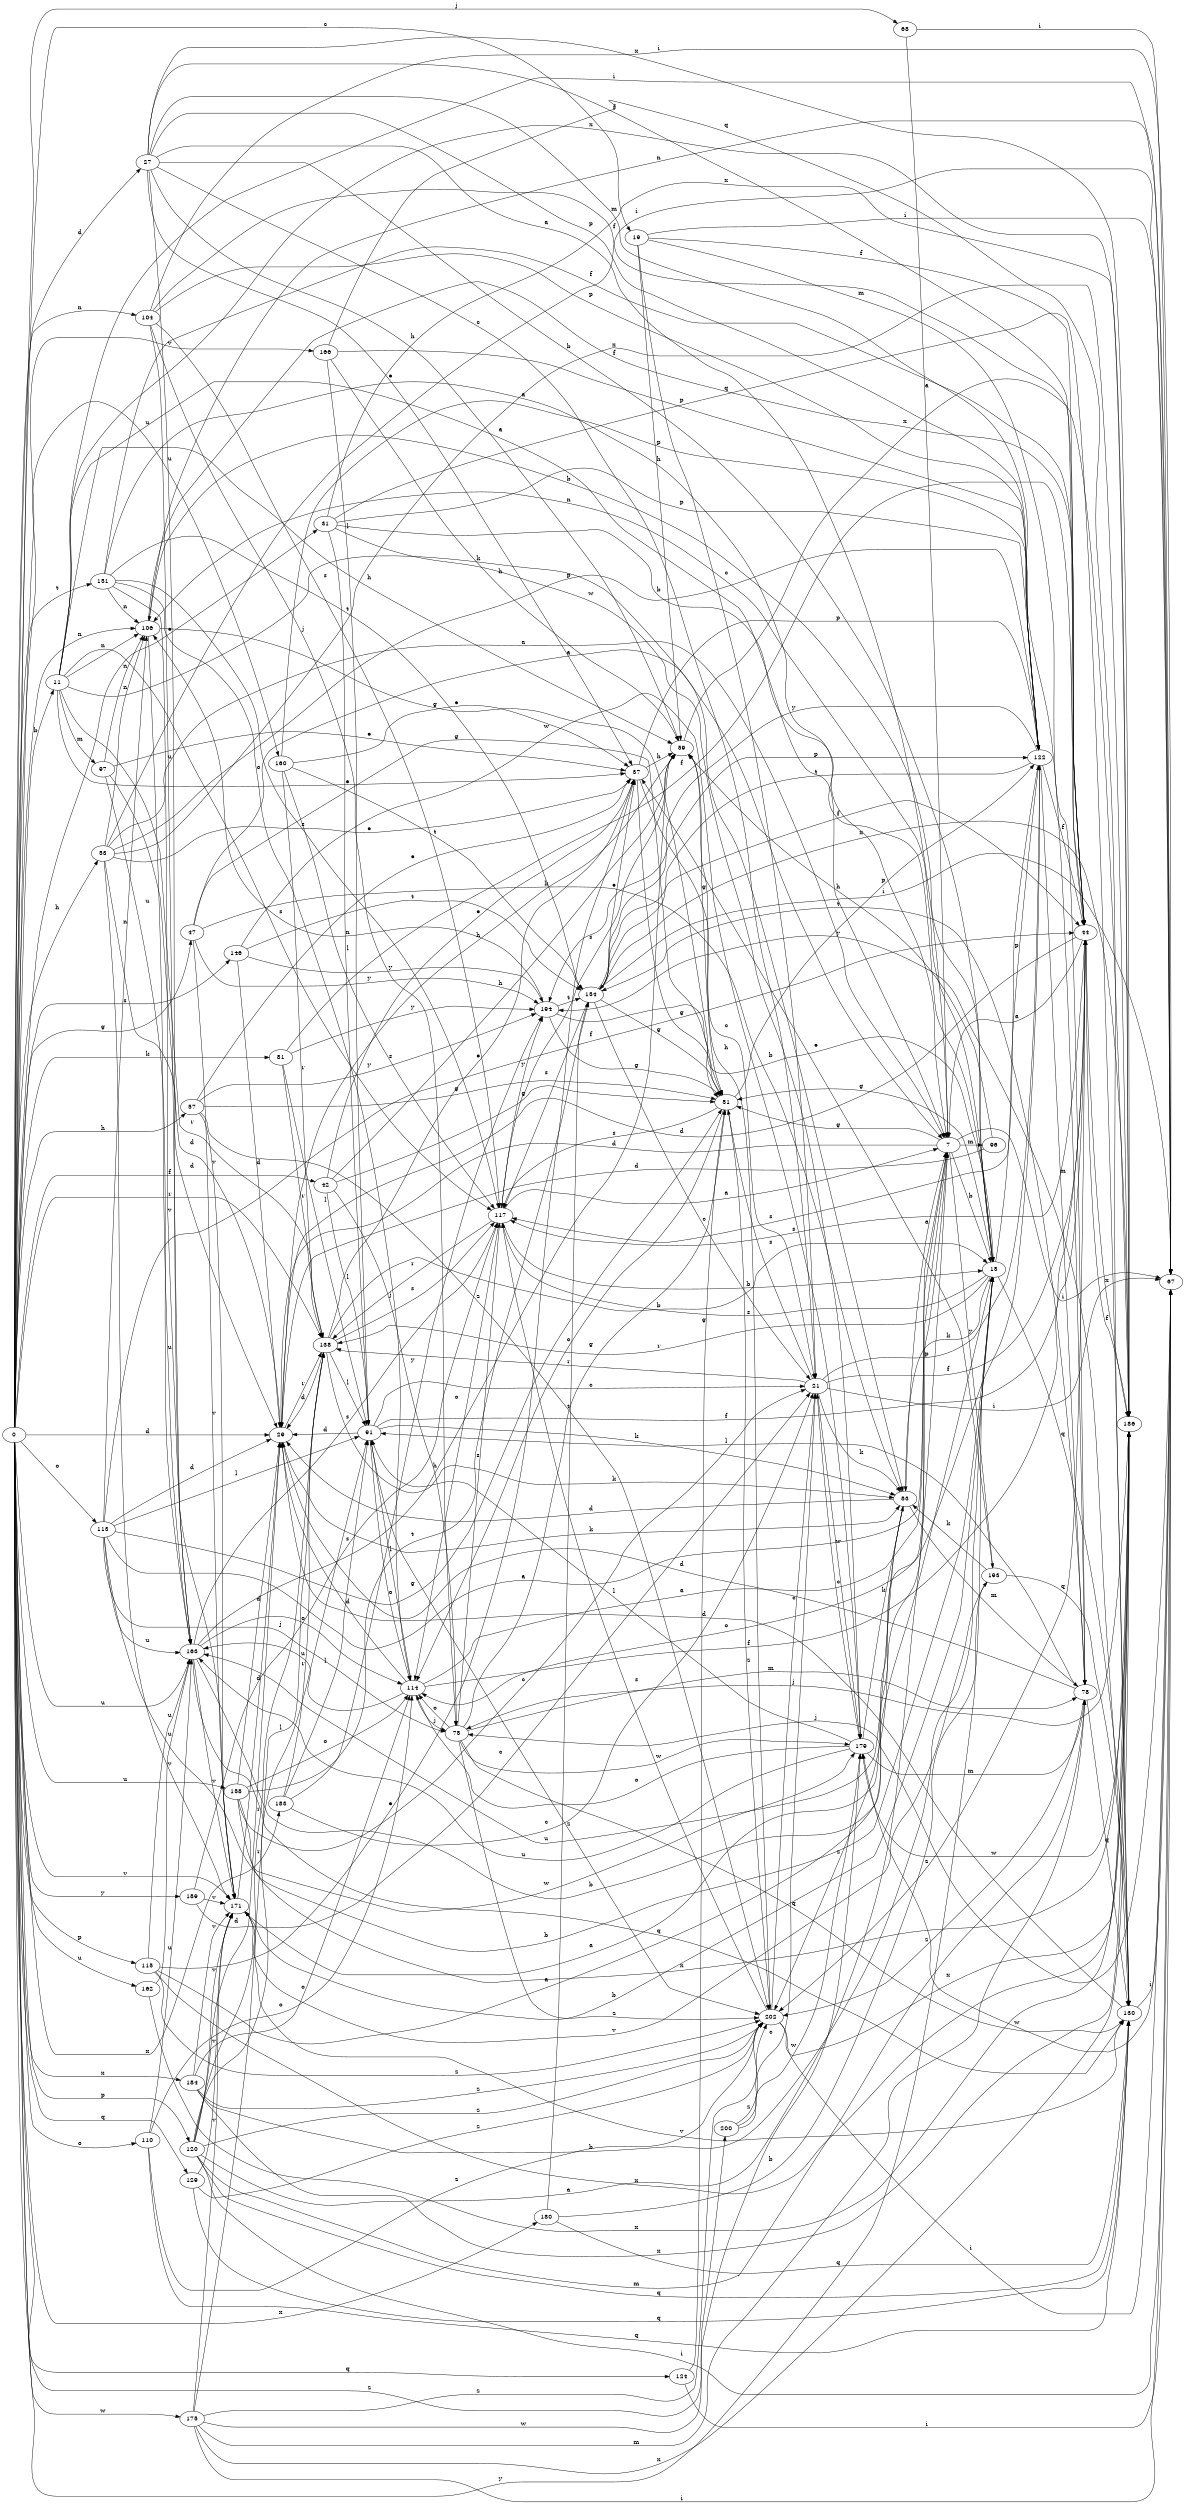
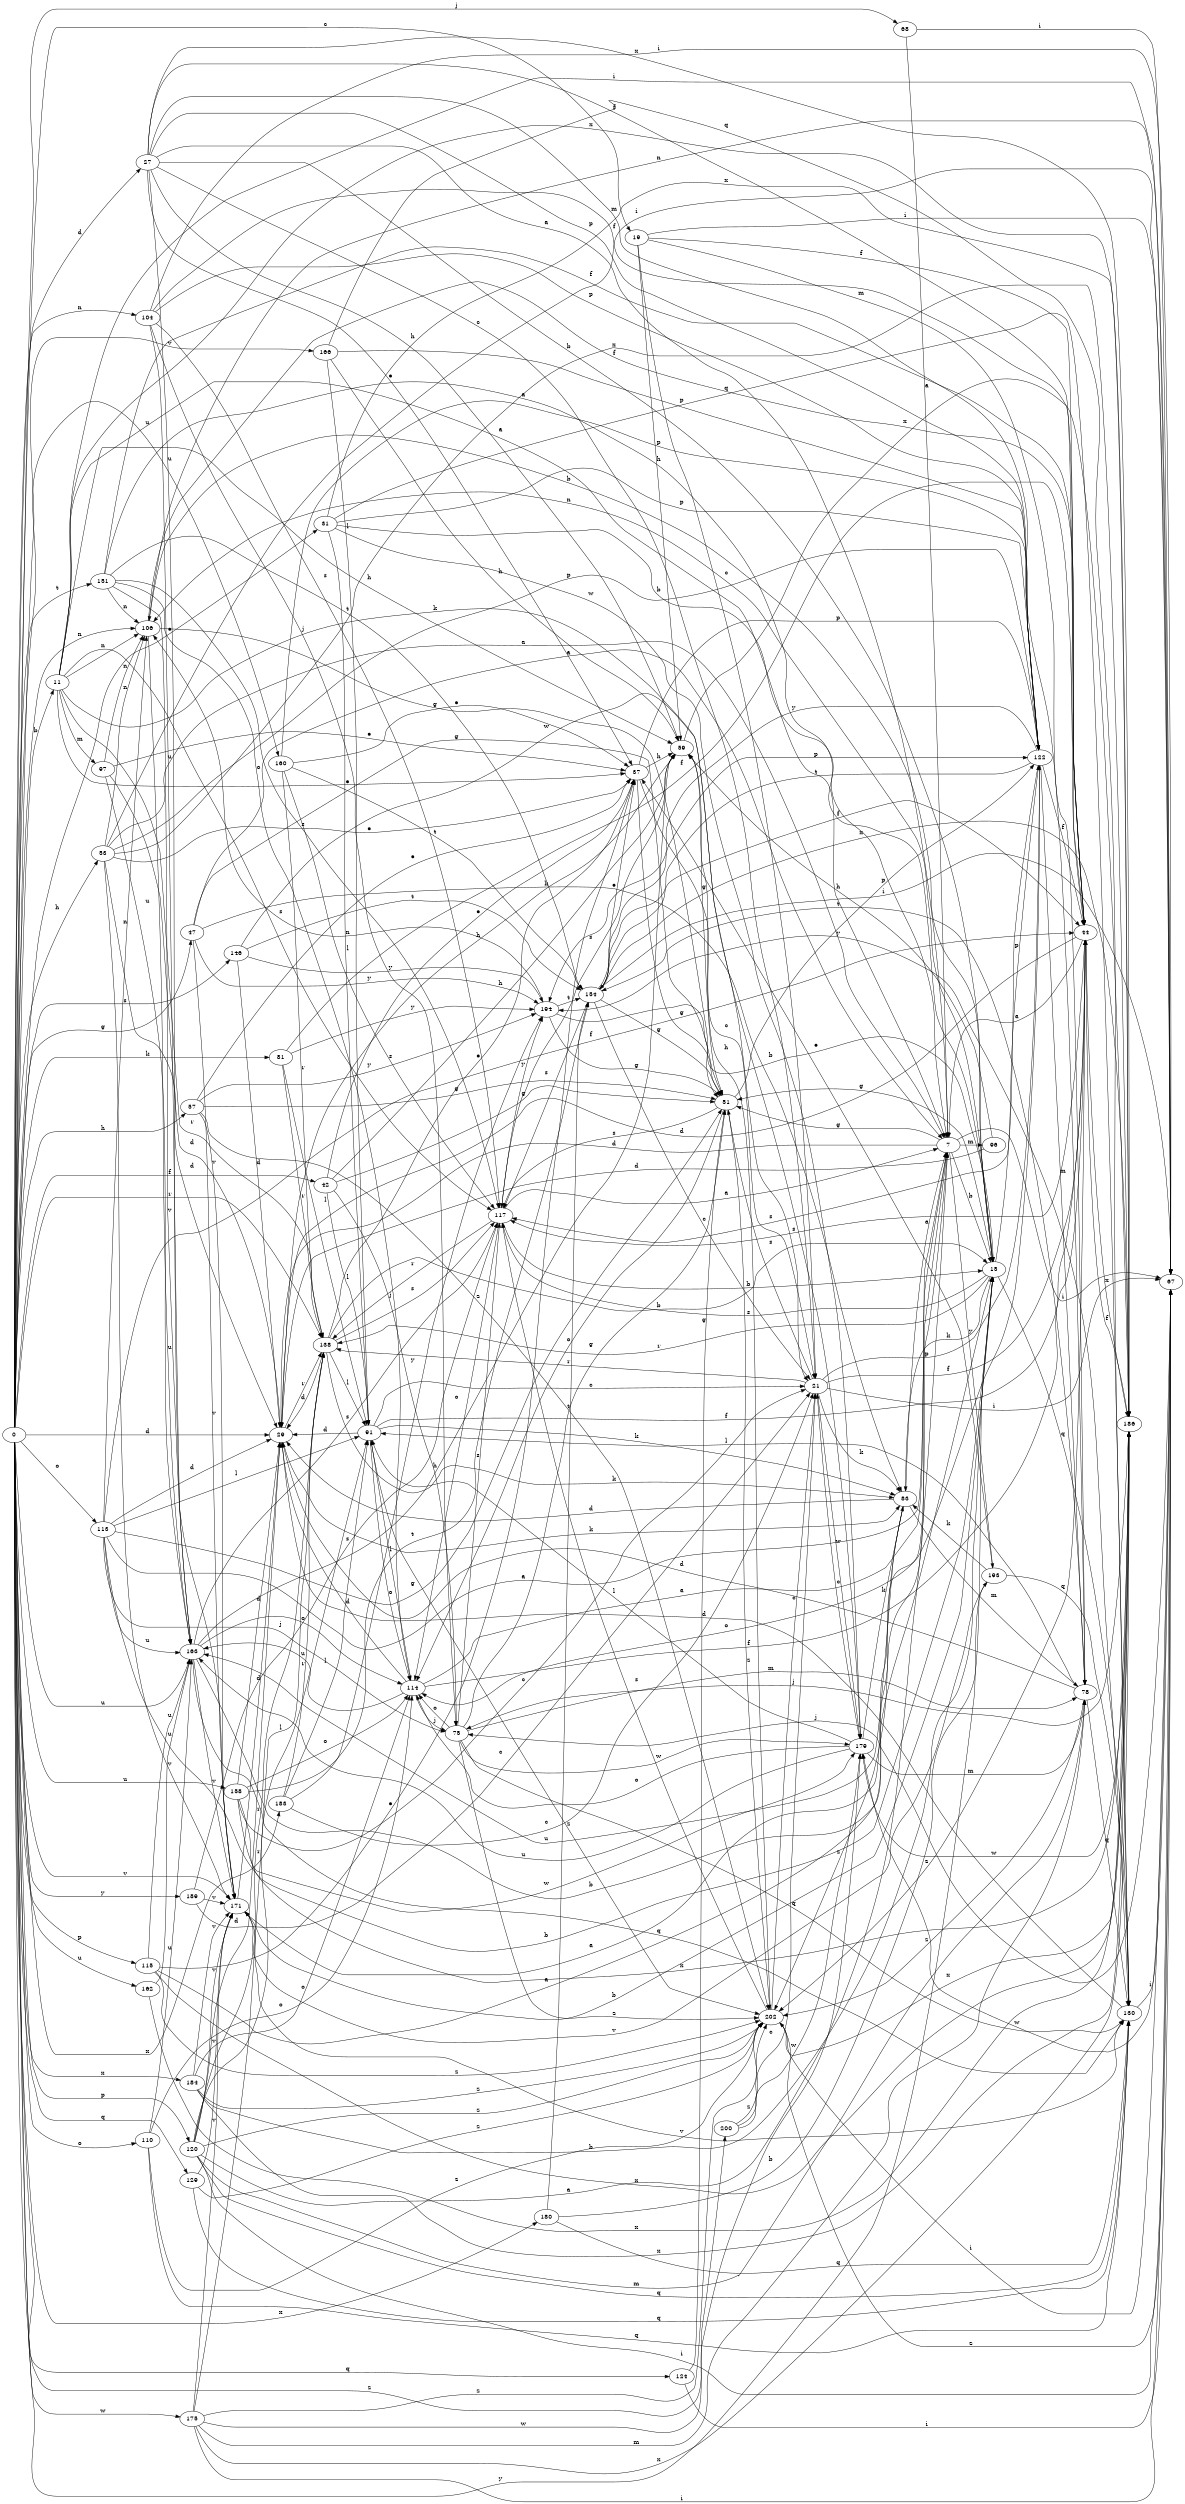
  strict digraph {
    rankdir=LR
    0
    11
    19
    27
    29
    31
    42
    47
    53
    57
    68
    81
    104
    106
    110
    113
    115
    120
    124
    129
    138
    146
    151
    158
    160
    162
    163
    166
    171
    175
    180
    183
    184
    189
    193
    200
    7
    37
    59
    67
    83
    97
    n43 [label=117]
    186
    21
    44
    n47 [label=78]
    15
    122
    130
    179
    91
    51
    75
    194
    202
    114
    154
    96
    0 -> 11 [label=b]
    0 -> 19 [label=c]
    0 -> 27 [label=d]
    0 -> 29 [label=d]
    0 -> 31 [label=e]
    0 -> 42 [label=f]
    0 -> 47 [label=g]
    0 -> 53 [label=h]
    0 -> 57 [label=h]
    0 -> 68 [label=j]
    0 -> 81 [label=k]
    0 -> 104 [label=n]
    0 -> 106 [label=n]
    0 -> 110 [label=o]
    0 -> 113 [label=o]
    0 -> 115 [label=p]
    0 -> 120 [label=p]
    0 -> 124 [label=q]
    0 -> 129 [label=q]
    0 -> 138 [label=r]
    0 -> 146 [label=s]
    0 -> 151 [label=t]
    0 -> 158 [label=u]
    0 -> 160 [label=u]
    0 -> 162 [label=u]
    0 -> 163 [label=u]
    0 -> 166 [label=v]
    0 -> 171 [label=v]
    0 -> 175 [label=w]
    0 -> 180 [label=x]
    0 -> 183 [label=x]
    0 -> 184 [label=x]
    0 -> 189 [label=y]
    0 -> 193 [label=y]
    0 -> 200 [label=z]
    11 -> 106 [label=n]
    11 -> 138 [label=r]
    11 -> 7 [label=a]
    11 -> 37 [label=e]
    11 -> 59 [label=h]
    11 -> 67 [label=i]
-   11 -> 83 [label=k]
+   11 -> 21 [label=k]
    11 -> 97 [label=m]
    11 -> n43 [label=s]
    11 -> 186 [label=x]
    19 -> 59 [label=h]
    19 -> 67 [label=i]
    19 -> 21 [label=c]
    19 -> 44 [label=f]
    19 -> n47 [label=m]
    27 -> 163 [label=u]
    27 -> 7 [label=a]
    27 -> 37 [label=e]
    27 -> 59 [label=h]
    27 -> 186 [label=x]
    27 -> 21 [label=c]
    27 -> 44 [label=f]
    27 -> n47 [label=m]
    27 -> 15 [label=b]
    27 -> 122 [label=p]
    29 -> 138 [label=r]
    29 -> 59 [label=h]
    29 -> 83 [label=k]
    31 -> 186 [label=x]
    31 -> 15 [label=b]
    31 -> 122 [label=p]
    31 -> 130 [label=q]
    31 -> 179 [label=w]
    31 -> 91 [label=l]
    42 -> 37 [label=e]
    42 -> 59 [label=h]
    42 -> 91 [label=l]
    42 -> 51 [label=g]
    42 -> 75 [label=j]
    47 -> 171 [label=v]
    47 -> 7 [label=a]
    47 -> 83 [label=k]
    47 -> 51 [label=g]
    47 -> 194 [label=y]
    53 -> 29 [label=d]
    53 -> 106 [label=n]
    53 -> 171 [label=v]
    53 -> 7 [label=a]
    53 -> 37 [label=e]
    53 -> 67 [label=i]
    53 -> 186 [label=x]
    53 -> 122 [label=p]
    57 -> 171 [label=v]
    57 -> 37 [label=e]
    57 -> 51 [label=g]
    57 -> 194 [label=y]
    57 -> 202 [label=z]
    68 -> 7 [label=a]
    68 -> 67 [label=i]
    81 -> 138 [label=r]
    81 -> 44 [label=f]
    81 -> 91 [label=l]
    81 -> 194 [label=y]
    104 -> 163 [label=u]
    104 -> 67 [label=i]
    104 -> n43 [label=s]
    104 -> 44 [label=f]
    104 -> 122 [label=p]
    104 -> 75 [label=j]
    106 -> 163 [label=u]
    106 -> 44 [label=f]
    106 -> 15 [label=b]
    106 -> 51 [label=g]
    110 -> 163 [label=u]
    110 -> 130 [label=q]
    110 -> 202 [label=z]
    110 -> 114 [label=o]
    113 -> 29 [label=d]
    113 -> 106 [label=n]
    113 -> 163 [label=u]
    113 -> 7 [label=a]
    113 -> 44 [label=f]
    113 -> 15 [label=b]
    113 -> 91 [label=l]
    113 -> 51 [label=g]
    113 -> 75 [label=j]
    115 -> 163 [label=u]
    115 -> 7 [label=a]
    115 -> 37 [label=e]
    115 -> 186 [label=x]
    115 -> 202 [label=z]
    120 -> 29 [label=d]
    120 -> 138 [label=r]
    120 -> 171 [label=v]
    120 -> 7 [label=a]
    120 -> 67 [label=i]
    120 -> n47 [label=m]
    120 -> 130 [label=q]
    120 -> 91 [label=l]
    120 -> 202 [label=z]
    124 -> 67 [label=i]
    124 -> 51 [label=g]
    129 -> 171 [label=v]
    129 -> 130 [label=q]
    129 -> 202 [label=z]
    138 -> 29 [label=d]
    138 -> 37 [label=e]
    138 -> 83 [label=k]
    138 -> n43 [label=s]
    138 -> 15 [label=b]
    138 -> 91 [label=l]
    146 -> 29 [label=d]
    146 -> 179 [label=w]
    146 -> 194 [label=y]
    146 -> 154 [label=t]
    151 -> 106 [label=n]
    151 -> 171 [label=v]
    151 -> 7 [label=a]
    151 -> n43 [label=s]
    151 -> 44 [label=f]
    151 -> 114 [label=o]
    151 -> 154 [label=t]
    158 -> 29 [label=d]
    158 -> 186 [label=x]
    158 -> 21 [label=c]
    158 -> 179 [label=w]
    158 -> 114 [label=o]
    158 -> 154 [label=t]
    160 -> 138 [label=r]
    160 -> 37 [label=e]
    160 -> n43 [label=s]
    160 -> 122 [label=p]
    160 -> 154 [label=t]
    162 -> 163 [label=u]
    162 -> 186 [label=x]
    163 -> 171 [label=v]
    163 -> 59 [label=h]
    163 -> n43 [label=s]
    163 -> 15 [label=b]
    163 -> 130 [label=q]
    163 -> 114 [label=o]
    166 -> 59 [label=h]
    166 -> 122 [label=p]
    166 -> 130 [label=q]
    166 -> 91 [label=l]
    171 -> 29 [label=d]
    171 -> 7 [label=a]
    171 -> 15 [label=b]
    175 -> 138 [label=r]
    175 -> 171 [label=v]
    175 -> 67 [label=i]
    175 -> 186 [label=x]
    175 -> n47 [label=m]
    175 -> 179 [label=w]
    175 -> 202 [label=z]
    180 -> 15 [label=b]
    180 -> 130 [label=q]
    180 -> 154 [label=t]
    183 -> 138 [label=r]
    183 -> 21 [label=c]
    183 -> 91 [label=l]
    183 -> 194 [label=y]
    184 -> 171 [label=v]
    184 -> 186 [label=x]
    184 -> 15 [label=b]
    184 -> 202 [label=z]
    184 -> 114 [label=o]
    189 -> 171 [label=v]
    189 -> n43 [label=s]
    189 -> 21 [label=c]
    193 -> 171 [label=v]
    193 -> 37 [label=e]
    193 -> 83 [label=k]
    193 -> 130 [label=q]
    200 -> 21 [label=c]
    200 -> 179 [label=w]
    200 -> 202 [label=z]
    7 -> 29 [label=d]
    7 -> 193 [label=y]
    7 -> 67 [label=i]
    7 -> 15 [label=b]
    7 -> 51 [label=g]
    7 -> 96 [label=m]
    37 -> 59 [label=h]
    37 -> 21 [label=c]
    37 -> 122 [label=p]
    37 -> 51 [label=g]
    59 -> n43 [label=s]
    59 -> 186 [label=x]
    59 -> 51 [label=g]
    67 -> 106 [label=n]
    67 -> 179 [label=w]
    67 -> 75 [label=j]
+   67 -> 202 [label=z]
    83 -> 29 [label=d]
    83 -> 163 [label=u]
    83 -> 7 [label=a]
    83 -> n47 [label=m]
    83 -> 202 [label=z]
    97 -> 29 [label=d]
    97 -> 106 [label=n]
    97 -> 163 [label=u]
    97 -> 37 [label=e]
    n43 -> 138 [label=r]
    n43 -> 7 [label=a]
    n43 -> 15 [label=b]
    n43 -> 194 [label=y]
    n43 -> 114 [label=o]
    186 -> 44 [label=f]
    186 -> 179 [label=w]
    186 -> 75 [label=j]
    21 -> 138 [label=r]
    21 -> 67 [label=i]
    21 -> 83 [label=k]
    21 -> 44 [label=f]
    21 -> 122 [label=p]
    21 -> 179 [label=w]
    21 -> 51 [label=s]
    44 -> 29 [label=d]
    44 -> 7 [label=a]
    44 -> n43 [label=s]
    44 -> 186 [label=x]
    44 -> 202 [label=z]
    n47 -> 29 [label=d]
    n47 -> 130 [label=q]
    n47 -> 91 [label=l]
    n47 -> 202 [label=z]
    n47 -> 154 [label=t]
    15 -> 106 [label=n]
    15 -> 138 [label=r]
    15 -> 83 [label=k]
    15 -> n43 [label=s]
    15 -> 122 [label=p]
    15 -> 130 [label=q]
    15 -> 51 [label=g]
    122 -> n43 [label=s]
    122 -> 44 [label=f]
    122 -> n47 [label=m]
    122 -> 194 [label=y]
    122 -> 114 [label=o]
    122 -> 154 [label=t]
    130 -> 29 [label=d]
    130 -> 171 [label=v]
    130 -> 67 [label=i]
    130 -> 194 [label=y]
    179 -> 163 [label=u]
    179 -> 83 [label=k]
    179 -> 21 [label=c]
    179 -> n47 [label=m]
    179 -> 91 [label=l]
    179 -> 114 [label=o]
    91 -> 29 [label=d]
    91 -> 83 [label=k]
    91 -> 21 [label=c]
    91 -> 44 [label=f]
    91 -> 202 [label=z]
    91 -> 114 [label=o]
    51 -> n43 [label=s]
    51 -> 122 [label=p]
    51 -> 202 [label=z]
    51 -> 114 [label=o]
    75 -> n43 [label=s]
    75 -> n47 [label=m]
    75 -> 130 [label=q]
    75 -> 179 [label=w]
    75 -> 51 [label=g]
    75 -> 202 [label=z]
    75 -> 114 [label=o]
    194 -> 106 [label=n]
    194 -> 15 [label=b]
    194 -> 51 [label=g]
    194 -> 154 [label=t]
    202 -> 59 [label=h]
    202 -> 67 [label=i]
    202 -> n43 [label=s]
    202 -> 186 [label=x]
    202 -> 21 [label=c]
    114 -> 29 [label=d]
    114 -> 163 [label=u]
    114 -> 7 [label=a]
    114 -> 44 [label=f]
    114 -> 91 [label=l]
    114 -> 75 [label=j]
    154 -> 37 [label=e]
    154 -> 67 [label=i]
    154 -> n43 [label=s]
    154 -> 186 [label=x]
    154 -> 21 [label=c]
    154 -> 44 [label=f]
    154 -> 122 [label=p]
    154 -> 51 [label=g]
    96 -> 29 [label=d]
    96 -> 59 [label=h]
  }
